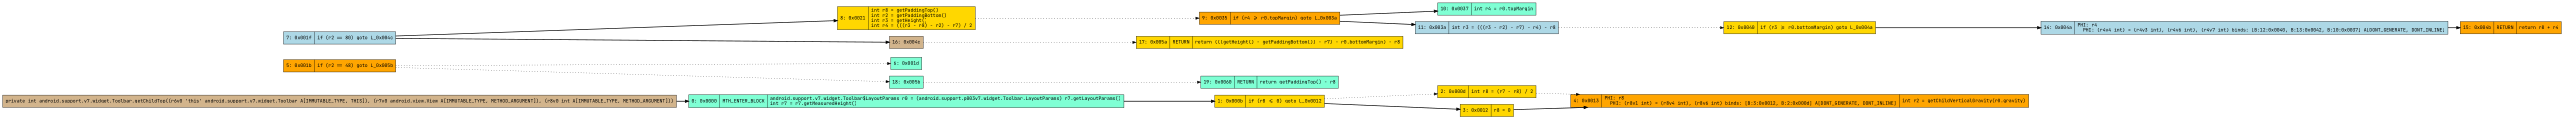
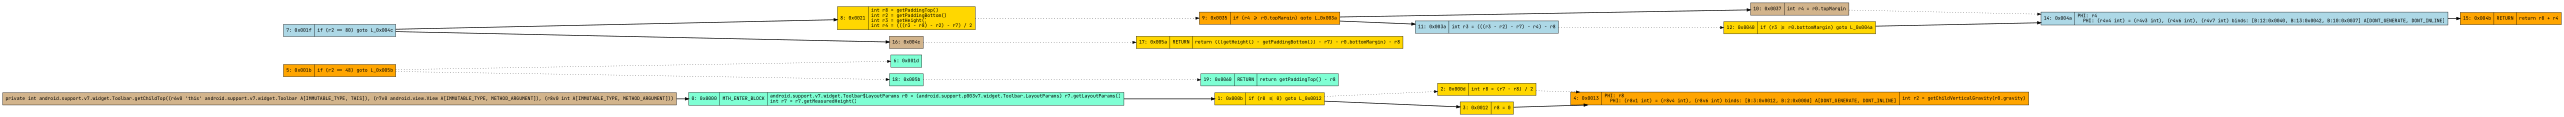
  digraph {
    fontname="JetBrains Mono"
    rankdir=LR
    node [fillcolor=gold fontname="JetBrains Mono" shape=record style=filled]
    edge [fontname="JetBrains Mono" style=bold]
    n1 [fillcolor=aquamarine label="{0\:\ 0x0000|MTH_ENTER_BLOCK\l|android.support.v7.widget.Toolbar$LayoutParams r0 = (android.support.p003v7.widget.Toolbar.LayoutParams) r7.getLayoutParams()\lint r7 = r7.getMeasuredHeight()\l}"]
    n2 [label="{1\:\ 0x000b|if (r8 \<= 0) goto L_0x0012\l}"]
    n3 [label="{2\:\ 0x000d|int r8 = (r7 \- r8) \/ 2\l}"]
    n4 [label="{3\:\ 0x0012|r8 = 0\l}"]
    n5 [fillcolor=orange label="{4\:\ 0x0013|PHI: r8 \l  PHI: (r8v1 int) = (r8v4 int), (r8v6 int) binds: [B:3:0x0012, B:2:0x000d] A[DONT_GENERATE, DONT_INLINE]\l|int r2 = getChildVerticalGravity(r0.gravity)\l}"]
    n6 [fillcolor=orange label="{5\:\ 0x001b|if (r2 == 48) goto L_0x005b\l}"]
    n7 [fillcolor=aquamarine label="{6\:\ 0x001d}"]
    n8 [fillcolor=aquamarine label="{18\:\ 0x005b}"]
    n9 [fillcolor=aquamarine label="{19\:\ 0x0060|RETURN\l|return getPaddingTop() \- r8\l}"]
    n10 [fillcolor=lightblue label="{7\:\ 0x001f|if (r2 == 80) goto L_0x004c\l}"]
    n11 [label="{8\:\ 0x0021|int r8 = getPaddingTop()\lint r2 = getPaddingBottom()\lint r3 = getHeight()\lint r4 = (((r3 \- r8) \- r2) \- r7) \/ 2\l}"]
    n12 [fillcolor=tan label="{16\:\ 0x004c}"]
    n13 [fillcolor=orange label="{9\:\ 0x0035|if (r4 \>= r0.topMargin) goto L_0x003a\l}"]
    n14 [label="{17\:\ 0x005a|RETURN\l|return (((getHeight() \- getPaddingBottom()) \- r7) \- r0.bottomMargin) \- r8\l}"]
-   n15 [fillcolor=aquamarine label="{10\:\ 0x0037|int r4 = r0.topMargin\l}"]
+   n15 [fillcolor=tan label="{10\:\ 0x0037|int r4 = r0.topMargin\l}"]
    n16 [fillcolor=lightblue label="{11\:\ 0x003a|int r3 = (((r3 \- r2) \- r7) \- r4) \- r8\l}"]
    n17 [fillcolor=lightblue label="{14\:\ 0x004a|PHI: r4 \l  PHI: (r4v4 int) = (r4v3 int), (r4v6 int), (r4v7 int) binds: [B:12:0x0040, B:13:0x0042, B:10:0x0037] A[DONT_GENERATE, DONT_INLINE]\l}"]
    n18 [label="{12\:\ 0x0040|if (r3 \>= r0.bottomMargin) goto L_0x004a\l}"]
    n19 [fillcolor=orange label="{15\:\ 0x004b|RETURN\l|return r8 + r4\l}"]
    n20 [fillcolor=tan label="{private int android.support.v7.widget.Toolbar.getChildTop((r6v0 'this' android.support.v7.widget.Toolbar A[IMMUTABLE_TYPE, THIS]), (r7v0 android.view.View A[IMMUTABLE_TYPE, METHOD_ARGUMENT]), (r8v0 int A[IMMUTABLE_TYPE, METHOD_ARGUMENT])) }"]
    n1 -> n2
    n2 -> n3 [style=dotted]
    n2 -> n4
    n3 -> n5 [style=dotted]
    n4 -> n5
    n6 -> n7 [style=dotted]
    n6 -> n8 [style=dotted]
    n8 -> n9 [style=dotted]
    n10 -> n11
    n10 -> n12
    n11 -> n13 [style=dotted]
    n12 -> n14 [style=dotted]
    n13 -> n15
    n13 -> n16
+   n15 -> n17 [style=dotted]
    n16 -> n18 [style=dotted]
    n17 -> n19
    n18 -> n17
    n20 -> n1
  }
